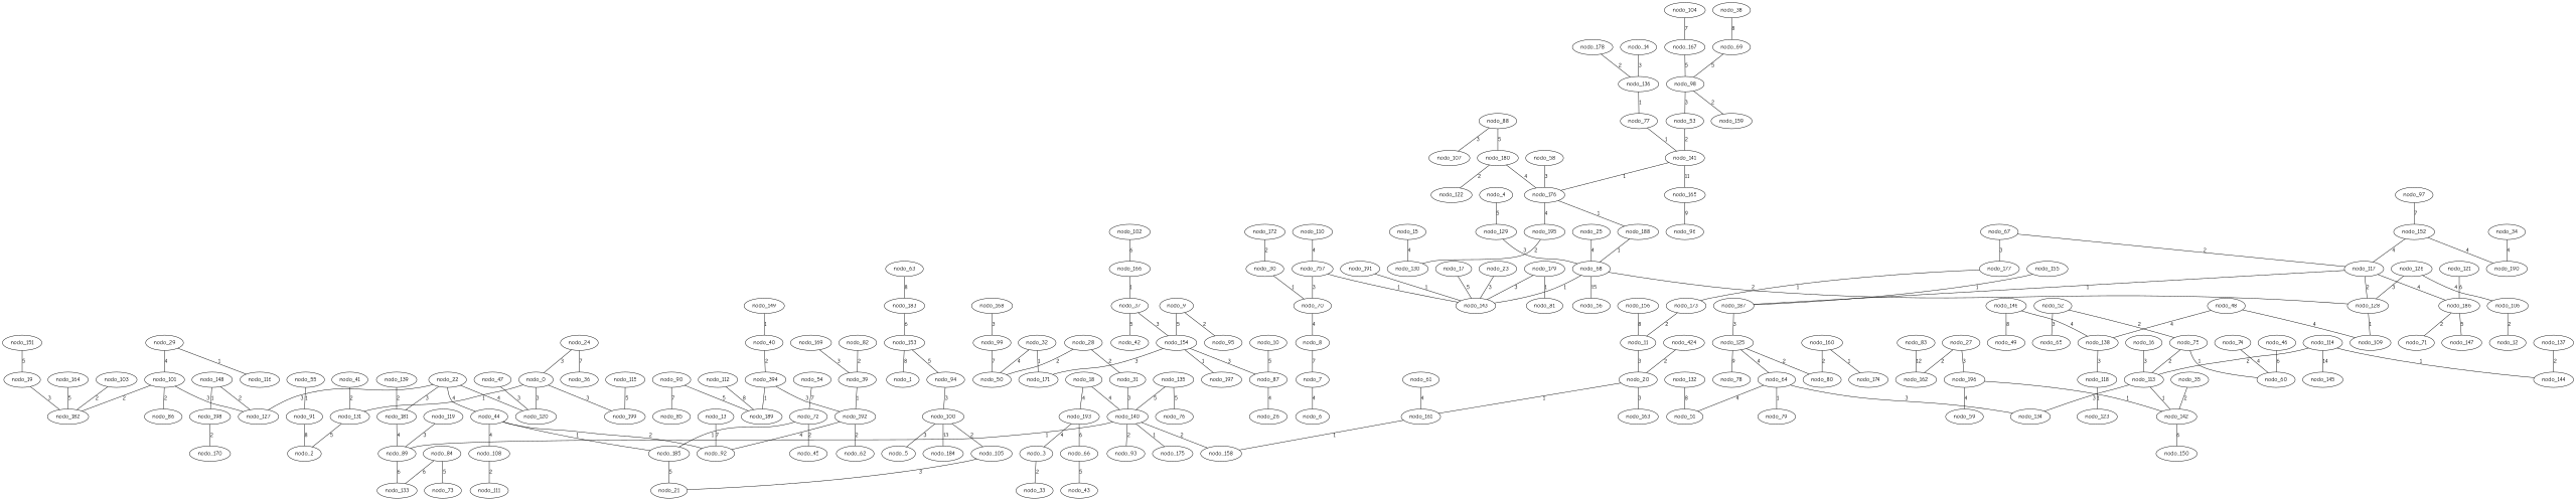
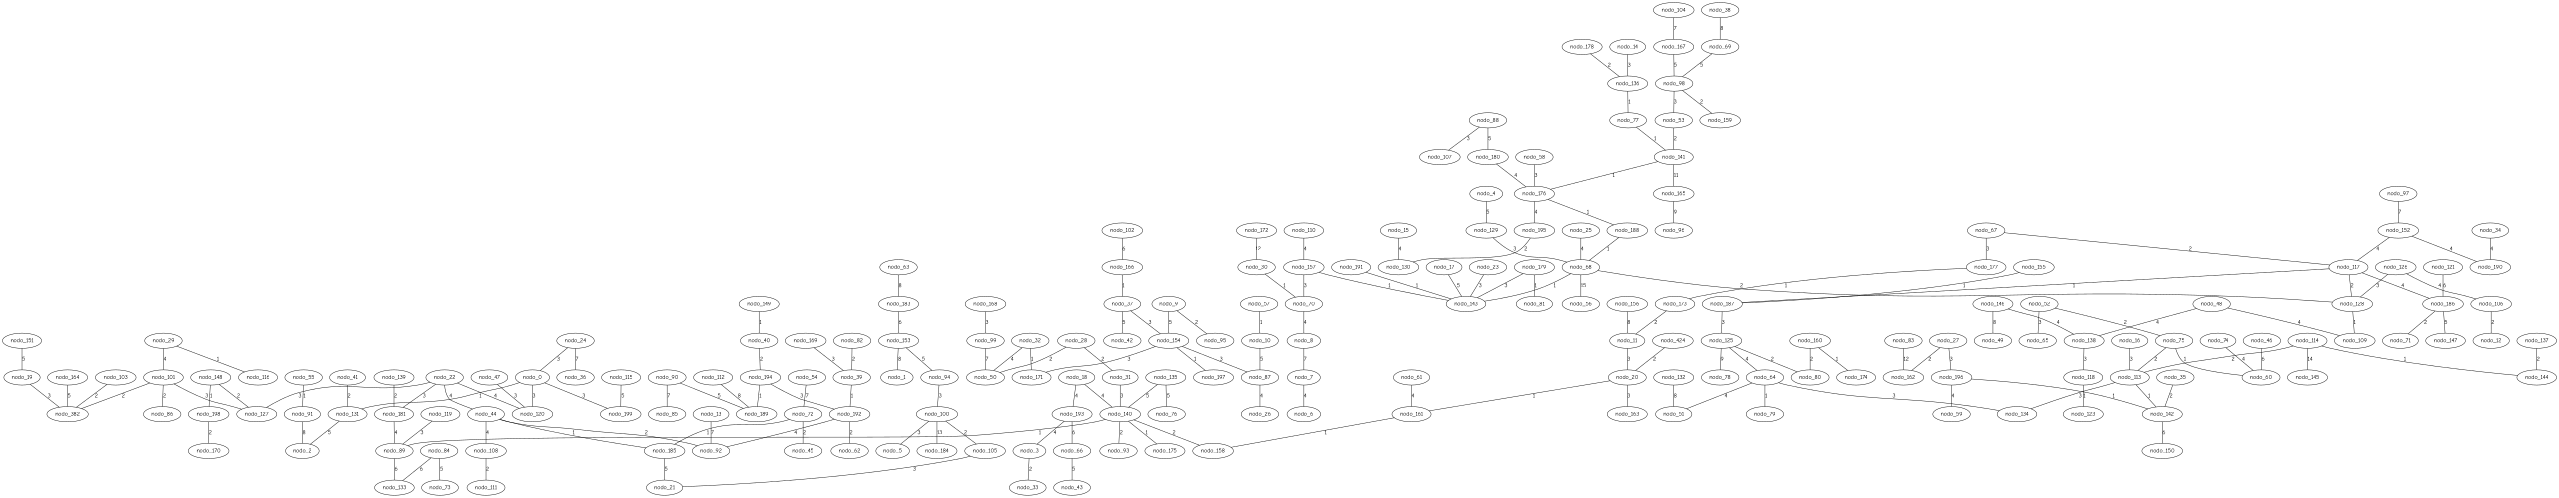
  graph {
    fontname="Comic Neue"
    node [fontname="Comic Neue"]
    edge [fontname="Comic Neue" weight=2]
    nodo_61
    nodo_161
    nodo_158
    nodo_160
    nodo_174
    nodo_80
    nodo_153
    nodo_1
    nodo_94
    nodo_100
    nodo_70
    nodo_8
    nodo_7
    nodo_6
    nodo_52
    nodo_65
    nodo_75
    nodo_60
    nodo_113
    nodo_64
    nodo_51
    nodo_79
    nodo_134
    nodo_29
    nodo_116
    nodo_101
-   nodo_182
+   nodo_182 [label=nodo_382]
    nodo_86
    nodo_127
    nodo_142
    nodo_179
    nodo_81
    nodo_143
    nodo_146
    nodo_138
    nodo_49
    nodo_118
    nodo_123
    nodo_167
    nodo_98
    nodo_53
    nodo_159
    nodo_141
    nodo_198
    nodo_170
    nodo_47
    nodo_120
    nodo_155
    nodo_187
    nodo_125
    nodo_78
    nodo_55
    nodo_91
    nodo_2
    nodo_164
-   nodo_194 [label=nodo_394]
+   nodo_194
    nodo_192
    nodo_189
    nodo_92
    nodo_62
    nodo_106
    nodo_12
    nodo_137
    nodo_144
    nodo_176
    nodo_195
    nodo_188
    nodo_130
    nodo_68
    nodo_191
    nodo_128
    nodo_56
    nodo_186
    nodo_71
    nodo_147
    nodo_77
    nodo_165
    nodo_96
    nodo_112
    nodo_17
    nodo_34
    nodo_190
    nodo_149
    nodo_40
    nodo_103
    nodo_150
    nodo_24
    nodo_36
    nodo_0
    nodo_199
    nodo_131
    nodo_44
    nodo_108
    nodo_185
    nodo_111
    nodo_21
    nodo_152
    nodo_117
    nodo_69
    nodo_35
    nodo_30
    nodo_169
    nodo_39
    nodo_109
    nodo_48
    nodo_136
    nodo_173
    nodo_11
    nodo_20
    nodo_163
    nodo_5
    nodo_105
    nodo_184
    nodo_9
    nodo_154
    nodo_95
    nodo_87
    nodo_171
    nodo_197
    nodo_26
    nodo_82
    nodo_22
    nodo_181
    nodo_89
+   nodo_57
    nodo_10
    nodo_121
    nodo_38
    nodo_133
    nodo_140
    nodo_93
    nodo_175
    nodo_31
    nodo_180
-   nodo_122
    n136 [label=nodo_424]
    nodo_16
    nodo_102
    nodo_166
    nodo_37
    nodo_42
    nodo_115
    nodo_66
    nodo_43
    nodo_72
    nodo_45
    nodo_54
    nodo_126
    nodo_4
    nodo_129
    nodo_135
    nodo_76
    nodo_193
    nodo_3
    nodo_33
    nodo_27
    nodo_162
    nodo_196
    nodo_59
    nodo_63
    nodo_183
    nodo_97
    nodo_84
    nodo_73
    nodo_178
    nodo_67
    nodo_177
    nodo_99
    nodo_50
    nodo_23
    nodo_139
    nodo_151
    nodo_19
    nodo_28
    nodo_32
    nodo_148
    nodo_110
-   nodo_157 [label=nodo_757]
+   nodo_157
    nodo_90
    nodo_85
    nodo_41
    nodo_58
    nodo_88
    nodo_107
    nodo_15
    nodo_114
    nodo_145
    nodo_74
    nodo_13
    nodo_25
    nodo_168
    nodo_156
    nodo_104
    nodo_132
    nodo_119
    nodo_14
    nodo_83
    nodo_172
    nodo_18
    nodo_46
    nodo_61 -- nodo_161 [label=4 weight=4]
    nodo_161 -- nodo_158 [label=1 weight=1]
    nodo_160 -- nodo_174 [label=1 weight=1]
    nodo_160 -- nodo_80 [label=2]
    nodo_153 -- nodo_1 [label=8 weight=8]
    nodo_153 -- nodo_94 [label=5 weight=5]
    nodo_94 -- nodo_100 [label=3 weight=3]
    nodo_100 -- nodo_5 [label=3 weight=3]
    nodo_100 -- nodo_105 [label=2]
    nodo_100 -- nodo_184 [label=13 weight=13]
    nodo_70 -- nodo_8 [label=4 weight=4]
    nodo_8 -- nodo_7 [label=7 weight=7]
    nodo_7 -- nodo_6 [label=4 weight=4]
    nodo_52 -- nodo_65 [label=3 weight=3]
    nodo_52 -- nodo_75 [label=2]
    nodo_75 -- nodo_60 [label=1 weight=1]
    nodo_75 -- nodo_113 [label=2]
    nodo_113 -- nodo_134 [label=3 weight=3]
    nodo_113 -- nodo_142 [label=1 weight=1]
    nodo_64 -- nodo_51 [label=4 weight=4]
    nodo_64 -- nodo_79 [label=1 weight=1]
    nodo_64 -- nodo_134 [label=3 weight=3]
    nodo_29 -- nodo_116 [label=1 weight=1]
    nodo_29 -- nodo_101 [label=4 weight=4]
    nodo_101 -- nodo_182 [label=2]
    nodo_101 -- nodo_86 [label=2]
    nodo_101 -- nodo_127 [label=3 weight=3]
    nodo_142 -- nodo_150 [label=6 weight=6]
    nodo_179 -- nodo_81 [label=1 weight=1]
    nodo_179 -- nodo_143 [label=3 weight=3]
    nodo_146 -- nodo_138 [label=4 weight=4]
    nodo_146 -- nodo_49 [label=8 weight=8]
    nodo_138 -- nodo_118 [label=3 weight=3]
    nodo_118 -- nodo_123 [label=1 weight=1]
    nodo_167 -- nodo_98 [label=5 weight=5]
    nodo_98 -- nodo_53 [label=3 weight=3]
    nodo_98 -- nodo_159 [label=2]
    nodo_53 -- nodo_141 [label=2]
    nodo_141 -- nodo_176 [label=1 weight=1]
    nodo_141 -- nodo_165 [label=11 weight=11]
    nodo_198 -- nodo_170 [label=2]
    nodo_47 -- nodo_120 [label=3 weight=3]
    nodo_155 -- nodo_187 [label=1 weight=1]
    nodo_187 -- nodo_125 [label=3 weight=3]
    nodo_125 -- nodo_80 [label=2]
    nodo_125 -- nodo_64 [label=4 weight=4]
    nodo_125 -- nodo_78 [label=9 weight=9]
    nodo_55 -- nodo_91 [label=1 weight=1]
    nodo_91 -- nodo_2 [label=8 weight=8]
    nodo_164 -- nodo_182 [label=5 weight=5]
    nodo_194 -- nodo_192 [label=3 weight=3]
    nodo_194 -- nodo_189 [label=1 weight=1]
    nodo_192 -- nodo_92 [label=4 weight=4]
    nodo_192 -- nodo_62 [label=2]
    nodo_106 -- nodo_12 [label=2]
    nodo_137 -- nodo_144 [label=2]
    nodo_176 -- nodo_195 [label=4 weight=4]
    nodo_176 -- nodo_188 [label=1 weight=1]
    nodo_195 -- nodo_130 [label=2]
    nodo_188 -- nodo_68 [label=1 weight=1]
    nodo_68 -- nodo_143 [label=1 weight=1]
    nodo_68 -- nodo_128 [label=2]
    nodo_68 -- nodo_56 [label=15 weight=15]
    nodo_191 -- nodo_143 [label=1 weight=1]
    nodo_128 -- nodo_109 [label=1 weight=1]
    nodo_186 -- nodo_71 [label=2]
    nodo_186 -- nodo_147 [label=5 weight=5]
    nodo_77 -- nodo_141 [label=1 weight=1]
    nodo_165 -- nodo_96 [label=9 weight=9]
    nodo_112 -- nodo_189 [label=8 weight=8]
    nodo_17 -- nodo_143 [label=5 weight=5]
    nodo_34 -- nodo_190 [label=4 weight=4]
    nodo_149 -- nodo_40 [label=1 weight=1]
    nodo_40 -- nodo_194 [label=2]
    nodo_103 -- nodo_182 [label=2]
    nodo_24 -- nodo_36 [label=7 weight=7]
    nodo_24 -- nodo_0 [label=3 weight=3]
    nodo_0 -- nodo_120 [label=3 weight=3]
    nodo_0 -- nodo_199 [label=3 weight=3]
    nodo_0 -- nodo_131 [label=1 weight=1]
    nodo_131 -- nodo_2 [label=5 weight=5]
    nodo_44 -- nodo_92 [label=2]
    nodo_44 -- nodo_108 [label=4 weight=4]
    nodo_44 -- nodo_185 [label=1 weight=1]
    nodo_108 -- nodo_111 [label=2]
    nodo_185 -- nodo_21 [label=5 weight=5]
    nodo_152 -- nodo_190 [label=4 weight=4]
    nodo_152 -- nodo_117 [label=4 weight=4]
    nodo_117 -- nodo_187 [label=1 weight=1]
    nodo_117 -- nodo_128 [label=2]
    nodo_117 -- nodo_186 [label=4 weight=4]
    nodo_69 -- nodo_98 [label=5 weight=5]
    nodo_35 -- nodo_142 [label=2]
    nodo_30 -- nodo_70 [label=1 weight=1]
    nodo_169 -- nodo_39 [label=3 weight=3]
    nodo_39 -- nodo_192 [label=1 weight=1]
    nodo_48 -- nodo_138 [label=4 weight=4]
    nodo_48 -- nodo_109 [label=4 weight=4]
    nodo_136 -- nodo_77 [label=1 weight=1]
    nodo_173 -- nodo_11 [label=2]
    nodo_11 -- nodo_20 [label=3 weight=3]
    nodo_20 -- nodo_161 [label=1 weight=1]
    nodo_20 -- nodo_163 [label=3 weight=3]
    nodo_105 -- nodo_21 [label=3 weight=3]
    nodo_9 -- nodo_154 [label=5 weight=5]
    nodo_9 -- nodo_95 [label=2]
    nodo_154 -- nodo_87 [label=3 weight=3]
    nodo_154 -- nodo_171 [label=3 weight=3]
    nodo_154 -- nodo_197 [label=1 weight=1]
    nodo_87 -- nodo_26 [label=4 weight=4]
    nodo_82 -- nodo_39 [label=2]
    nodo_22 -- nodo_127 [label=3 weight=3]
    nodo_22 -- nodo_120 [label=4 weight=4]
    nodo_22 -- nodo_44 [label=4 weight=4]
    nodo_22 -- nodo_181 [label=3 weight=3]
    nodo_181 -- nodo_89 [label=4 weight=4]
    nodo_89 -- nodo_133 [label=6 weight=6]
+   nodo_57 -- nodo_10 [label=1 weight=1]
    nodo_10 -- nodo_87 [label=5 weight=5]
    nodo_121 -- nodo_186 [label=6 weight=6]
    nodo_38 -- nodo_69 [label=8 weight=8]
    nodo_140 -- nodo_158 [label=2]
    nodo_140 -- nodo_89 [label=1 weight=1]
    nodo_140 -- nodo_93 [label=2]
    nodo_140 -- nodo_175 [label=1 weight=1]
    nodo_31 -- nodo_140 [label=3 weight=3]
    nodo_180 -- nodo_176 [label=4 weight=4]
-   nodo_180 -- nodo_122 [label=2]
    n136 -- nodo_20 [label=2]
    nodo_16 -- nodo_113 [label=3 weight=3]
    nodo_102 -- nodo_166 [label=6 weight=6]
    nodo_166 -- nodo_37 [label=1 weight=1]
    nodo_37 -- nodo_154 [label=3 weight=3]
    nodo_37 -- nodo_42 [label=5 weight=5]
    nodo_115 -- nodo_199 [label=5 weight=5]
    nodo_66 -- nodo_43 [label=5 weight=5]
    nodo_72 -- nodo_185 [label=1 weight=1]
    nodo_72 -- nodo_45 [label=2]
    nodo_54 -- nodo_72 [label=7 weight=7]
    nodo_126 -- nodo_106 [label=4 weight=4]
    nodo_126 -- nodo_128 [label=3 weight=3]
    nodo_4 -- nodo_129 [label=5 weight=5]
    nodo_129 -- nodo_68 [label=3 weight=3]
    nodo_135 -- nodo_140 [label=5 weight=5]
    nodo_135 -- nodo_76 [label=5 weight=5]
    nodo_193 -- nodo_66 [label=6 weight=6]
    nodo_193 -- nodo_3 [label=4 weight=4]
    nodo_3 -- nodo_33 [label=2]
    nodo_27 -- nodo_162 [label=2]
    nodo_27 -- nodo_196 [label=3 weight=3]
    nodo_196 -- nodo_142 [label=1 weight=1]
    nodo_196 -- nodo_59 [label=4 weight=4]
    nodo_63 -- nodo_183 [label=8 weight=8]
    nodo_183 -- nodo_153 [label=6 weight=6]
    nodo_97 -- nodo_152 [label=7 weight=7]
    nodo_84 -- nodo_133 [label=6 weight=6]
    nodo_84 -- nodo_73 [label=5 weight=5]
    nodo_178 -- nodo_136 [label=2]
    nodo_67 -- nodo_117 [label=2]
    nodo_67 -- nodo_177 [label=3 weight=3]
    nodo_177 -- nodo_173 [label=1 weight=1]
    nodo_99 -- nodo_50 [label=7 weight=7]
    nodo_23 -- nodo_143 [label=3 weight=3]
    nodo_139 -- nodo_181 [label=2]
    nodo_151 -- nodo_19 [label=5 weight=5]
    nodo_19 -- nodo_182 [label=3 weight=3]
    nodo_28 -- nodo_31 [label=2]
    nodo_28 -- nodo_50 [label=2]
    nodo_32 -- nodo_171 [label=1 weight=1]
    nodo_32 -- nodo_50 [label=4 weight=4]
    nodo_148 -- nodo_127 [label=2]
    nodo_148 -- nodo_198 [label=1 weight=1]
    nodo_110 -- nodo_157 [label=4 weight=4]
    nodo_157 -- nodo_70 [label=3 weight=3]
    nodo_157 -- nodo_143 [label=1 weight=1]
    nodo_90 -- nodo_189 [label=5 weight=5]
    nodo_90 -- nodo_85 [label=7 weight=7]
    nodo_41 -- nodo_131 [label=2]
    nodo_58 -- nodo_176 [label=3 weight=3]
    nodo_88 -- nodo_180 [label=5 weight=5]
    nodo_88 -- nodo_107 [label=3 weight=3]
    nodo_15 -- nodo_130 [label=4 weight=4]
    nodo_114 -- nodo_113 [label=2]
    nodo_114 -- nodo_144 [label=1 weight=1]
    nodo_114 -- nodo_145 [label=14 weight=14]
    nodo_74 -- nodo_60 [label=4 weight=4]
    nodo_13 -- nodo_92 [label=7 weight=7]
    nodo_25 -- nodo_68 [label=4 weight=4]
    nodo_168 -- nodo_99 [label=3 weight=3]
    nodo_156 -- nodo_11 [label=8 weight=8]
    nodo_104 -- nodo_167 [label=7 weight=7]
    nodo_132 -- nodo_51 [label=8 weight=8]
    nodo_119 -- nodo_89 [label=3 weight=3]
    nodo_14 -- nodo_136 [label=3 weight=3]
    nodo_83 -- nodo_162 [label=12 weight=12]
-   nodo_172 -- nodo_30 [label=2]
+   nodo_172 -- nodo_30 [label=12]
    nodo_18 -- nodo_140 [label=4 weight=4]
    nodo_18 -- nodo_193 [label=4 weight=4]
    nodo_46 -- nodo_60 [label=6 weight=6]
  }
